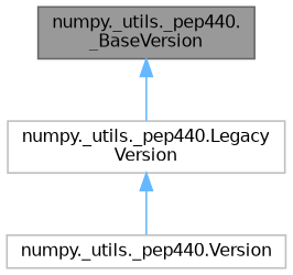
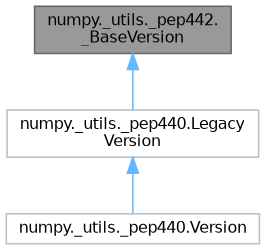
  digraph {
    node [color=grey75 fillcolor=white fontname=Helvetica fontsize=10 shape=box style=filled]
    edge [color=steelblue1 dir=back fontname=Helvetica fontsize=10 labelfontname=Helvetica labelfontsize=10 style=solid]
-   n1 [color=gray40 fillcolor=grey60 fontcolor=black height=0.2 label="numpy._utils._pep440.\l_BaseVersion" width=0.4]
+   n1 [color=gray40 fillcolor=grey60 fontcolor=black height=0.2 label="numpy._utils._pep442.\l_BaseVersion" width=0.4]
    n2 [height=0.2 label="numpy._utils._pep440.Legacy\lVersion" width=0.4]
    n3 [height=0.2 label="numpy._utils._pep440.Version" width=0.4]
    n1 -> n2
    n2 -> n3
  }
